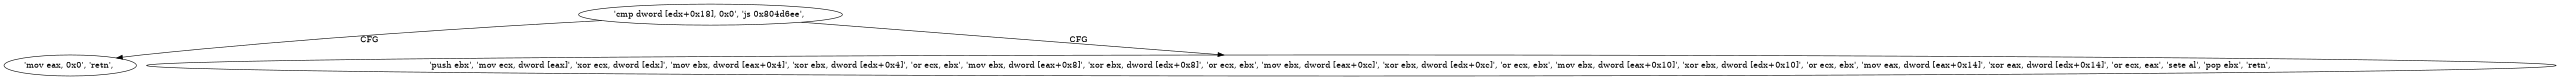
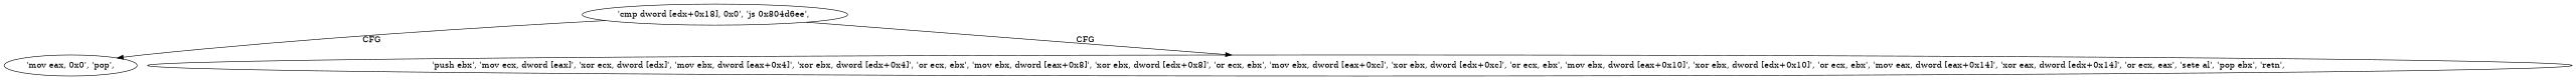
  digraph {
    n1 [label="'cmp dword [edx+0x18], 0x0', 'js 0x804d6ee', "]
-   n2 [label="'mov eax, 0x0', 'retn', "]
+   n2 [label="'mov eax, 0x0', 'pop',"]
    n3 [label="'push ebx', 'mov ecx, dword [eax]', 'xor ecx, dword [edx]', 'mov ebx, dword [eax+0x4]', 'xor ebx, dword [edx+0x4]', 'or ecx, ebx', 'mov ebx, dword [eax+0x8]', 'xor ebx, dword [edx+0x8]', 'or ecx, ebx', 'mov ebx, dword [eax+0xc]', 'xor ebx, dword [edx+0xc]', 'or ecx, ebx', 'mov ebx, dword [eax+0x10]', 'xor ebx, dword [edx+0x10]', 'or ecx, ebx', 'mov eax, dword [eax+0x14]', 'xor eax, dword [edx+0x14]', 'or ecx, eax', 'sete al', 'pop ebx', 'retn', "]
    n1 -> n2 [label=CFG]
    n1 -> n3 [label=CFG]
  }
